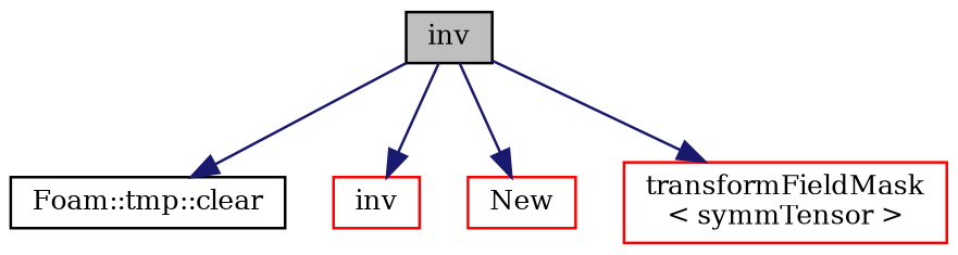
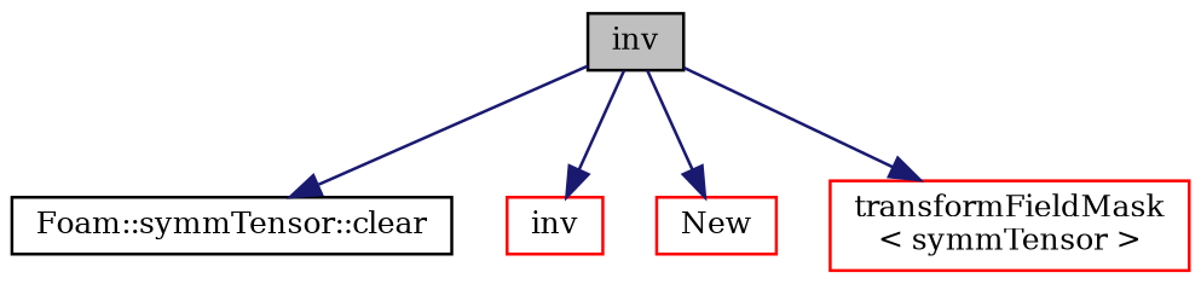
  digraph {
    fontname="DejaVu Serif"
    rankdir=TB
    node [color=red fontname="DejaVu Serif" fontsize=10 shape=record]
    edge [color=midnightblue fontname="DejaVu Serif" fontsize=10 labelfontname=Helvetica labelfontsize=10 style=solid]
    n1 [color=black fillcolor=grey75 fontcolor=black height=0.2 label=inv style=filled width=0.4]
-   n2 [color=black height=0.2 label="Foam::tmp::clear" width=0.4]
+   n2 [color=black height=0.2 label="Foam::symmTensor::clear" width=0.4]
    n3 [height=0.2 label=inv width=0.4]
    n4 [height=0.2 label=New width=0.4]
    n5 [height=0.2 label="transformFieldMask\l\< symmTensor \>" width=0.4]
    n1 -> n2
    n1 -> n3
    n1 -> n4
    n1 -> n5
  }
